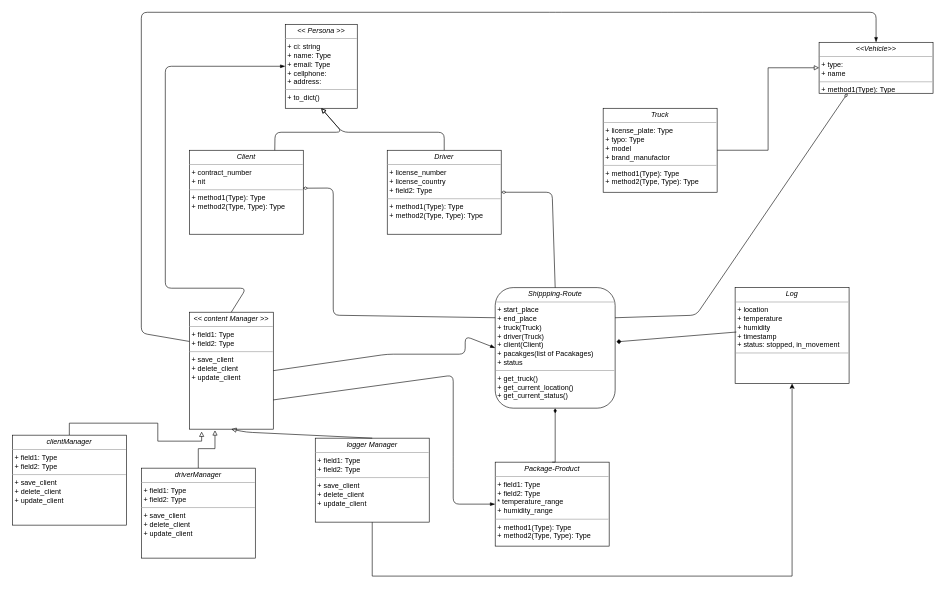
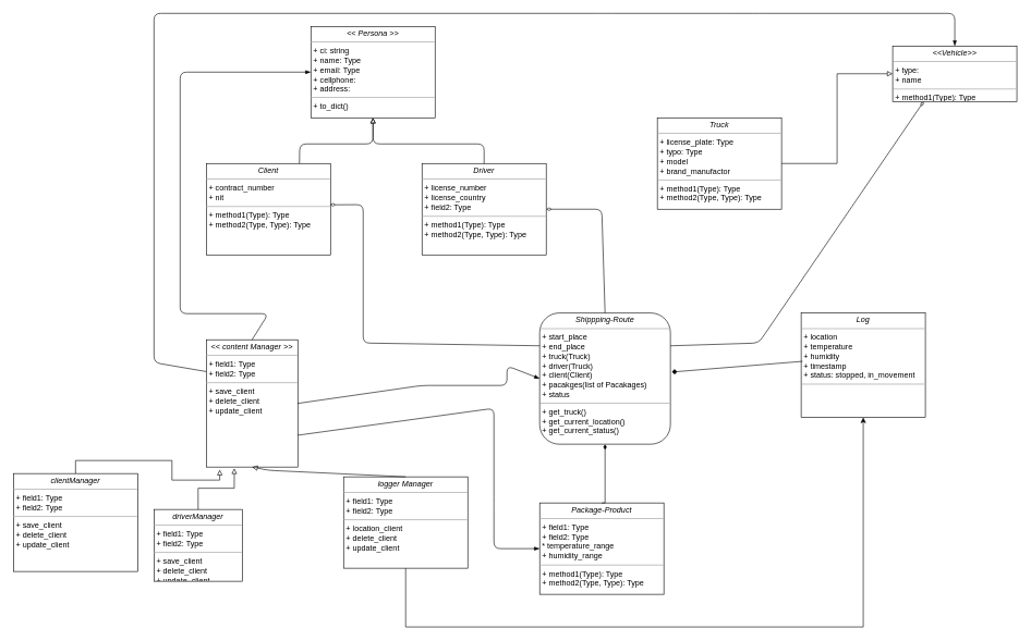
  <mxCell id="0" />
  <mxCell id="1" parent="0" />
  <mxCell id="2" value="&lt;p style=&quot;margin: 0px ; margin-top: 4px ; text-align: center&quot;&gt;&lt;i&gt;Log&lt;/i&gt;&lt;/p&gt;&lt;hr size=&quot;1&quot;&gt;&lt;p style=&quot;margin: 0px ; margin-left: 4px&quot;&gt;+ location&lt;br&gt;+ temperature&lt;/p&gt;&lt;p style=&quot;margin: 0px ; margin-left: 4px&quot;&gt;+ humidity&lt;/p&gt;&lt;p style=&quot;margin: 0px ; margin-left: 4px&quot;&gt;+ timestamp&lt;/p&gt;&lt;p style=&quot;margin: 0px ; margin-left: 4px&quot;&gt;+ status: stopped, in_movement&lt;/p&gt;&lt;hr size=&quot;1&quot;&gt;&lt;p style=&quot;margin: 0px ; margin-left: 4px&quot;&gt;&lt;br&gt;&lt;/p&gt;" style="verticalAlign=top;align=left;overflow=fill;fontSize=12;fontFamily=Helvetica;html=1;rounded=0;shadow=0;comic=0;labelBackgroundColor=none;strokeWidth=1" parent="1" vertex="1"><mxGeometry x="1225" y="479" width="190" height="160" as="geometry" /></mxCell>
  <mxCell id="3" value="&lt;p style=&quot;margin: 0px ; margin-top: 4px ; text-align: center&quot;&gt;&lt;i&gt;&amp;lt;&amp;lt; content Manager &amp;gt;&amp;gt;&lt;/i&gt;&lt;/p&gt;&lt;hr size=&quot;1&quot;&gt;&lt;p style=&quot;margin: 0px ; margin-left: 4px&quot;&gt;+ field1: Type&lt;br&gt;+ field2: Type&lt;/p&gt;&lt;hr size=&quot;1&quot;&gt;&lt;p style=&quot;margin: 0px ; margin-left: 4px&quot;&gt;+ save_client&lt;br&gt;+ delete_client&lt;/p&gt;&lt;p style=&quot;margin: 0px ; margin-left: 4px&quot;&gt;+ update_client&lt;/p&gt;" style="verticalAlign=top;align=left;overflow=fill;fontSize=12;fontFamily=Helvetica;html=1;rounded=0;shadow=0;comic=0;labelBackgroundColor=none;strokeWidth=1" parent="1" vertex="1"><mxGeometry x="315" y="520" width="140" height="195" as="geometry" /></mxCell>
  <mxCell id="4" value="&lt;p style=&quot;margin: 0px ; margin-top: 4px ; text-align: center&quot;&gt;&lt;i&gt;Driver&lt;/i&gt;&lt;/p&gt;&lt;hr size=&quot;1&quot;&gt;&lt;p style=&quot;margin: 0px ; margin-left: 4px&quot;&gt;+ license_number&lt;/p&gt;&lt;p style=&quot;margin: 0px ; margin-left: 4px&quot;&gt;+ license_country&lt;br&gt;+ field2: Type&lt;/p&gt;&lt;hr size=&quot;1&quot;&gt;&lt;p style=&quot;margin: 0px ; margin-left: 4px&quot;&gt;+ method1(Type): Type&lt;br&gt;+ method2(Type, Type): Type&lt;/p&gt;" style="verticalAlign=top;align=left;overflow=fill;fontSize=12;fontFamily=Helvetica;html=1;rounded=0;shadow=0;comic=0;labelBackgroundColor=none;strokeWidth=1" parent="1" vertex="1"><mxGeometry x="645" y="250" width="190" height="140" as="geometry" /></mxCell>
  <mxCell id="5" value="&lt;p style=&quot;margin: 0px ; margin-top: 4px ; text-align: center&quot;&gt;&lt;i&gt;Client&lt;/i&gt;&lt;/p&gt;&lt;hr size=&quot;1&quot;&gt;&lt;p style=&quot;margin: 0px ; margin-left: 4px&quot;&gt;&lt;span&gt;+ contract_number&lt;/span&gt;&lt;br&gt;&lt;/p&gt;&lt;p style=&quot;margin: 0px ; margin-left: 4px&quot;&gt;+ nit&lt;/p&gt;&lt;hr size=&quot;1&quot;&gt;&lt;p style=&quot;margin: 0px ; margin-left: 4px&quot;&gt;+ method1(Type): Type&lt;br&gt;+ method2(Type, Type): Type&lt;/p&gt;" style="verticalAlign=top;align=left;overflow=fill;fontSize=12;fontFamily=Helvetica;html=1;rounded=0;shadow=0;comic=0;labelBackgroundColor=none;strokeWidth=1" parent="1" vertex="1"><mxGeometry x="315" y="250" width="190" height="140" as="geometry" /></mxCell>
  <mxCell id="6" value="&lt;p style=&quot;margin: 0px ; margin-top: 4px ; text-align: center&quot;&gt;&lt;i&gt;Truck&lt;/i&gt;&lt;/p&gt;&lt;hr size=&quot;1&quot;&gt;&lt;p style=&quot;margin: 0px 0px 0px 4px&quot;&gt;+ license_plate: Type&lt;br&gt;+ typo: Type&lt;/p&gt;&lt;p style=&quot;margin: 0px 0px 0px 4px&quot;&gt;+ model&lt;/p&gt;&lt;p style=&quot;margin: 0px 0px 0px 4px&quot;&gt;+ brand_manufactor&lt;/p&gt;&lt;hr size=&quot;1&quot;&gt;&lt;p style=&quot;margin: 0px ; margin-left: 4px&quot;&gt;+ method1(Type): Type&lt;br&gt;+ method2(Type, Type): Type&lt;/p&gt;" style="verticalAlign=top;align=left;overflow=fill;fontSize=12;fontFamily=Helvetica;html=1;rounded=0;shadow=0;comic=0;labelBackgroundColor=none;strokeWidth=1" parent="1" vertex="1"><mxGeometry x="1005" y="180" width="190" height="140" as="geometry" /></mxCell>
  <mxCell id="7" value="&lt;p style=&quot;margin: 0px ; margin-top: 4px ; text-align: center&quot;&gt;&lt;i&gt;Package-Product&lt;/i&gt;&lt;/p&gt;&lt;hr size=&quot;1&quot;&gt;&lt;p style=&quot;margin: 0px ; margin-left: 4px&quot;&gt;+ field1: Type&lt;br&gt;+ field2: Type&lt;/p&gt;&lt;p style=&quot;margin: 0px 0px 0px 4px&quot;&gt;* temperature_range&lt;/p&gt;&lt;p style=&quot;margin: 0px 0px 0px 4px&quot;&gt;+ humidity_range&lt;/p&gt;&lt;hr size=&quot;1&quot;&gt;&lt;p style=&quot;margin: 0px ; margin-left: 4px&quot;&gt;+ method1(Type): Type&lt;br&gt;+ method2(Type, Type): Type&lt;/p&gt;" style="verticalAlign=top;align=left;overflow=fill;fontSize=12;fontFamily=Helvetica;html=1;rounded=0;shadow=0;comic=0;labelBackgroundColor=none;strokeWidth=1" parent="1" vertex="1"><mxGeometry x="825" y="770" width="190" height="140" as="geometry" /></mxCell>
  <mxCell id="8" style="edgeStyle=orthogonalEdgeStyle;rounded=0;orthogonalLoop=1;jettySize=auto;html=1;startArrow=diamondThin;startFill=1;endArrow=none;endFill=0;exitX=0.5;exitY=1;exitDx=0;exitDy=0;" parent="1" source="9" edge="1"><mxGeometry relative="1" as="geometry"><Array as="points"><mxPoint x="920" y="770" /></Array><mxPoint x="920" y="770" as="targetPoint" /></mxGeometry></mxCell>
  <mxCell id="9" value="&lt;p style=&quot;margin: 0px ; margin-top: 4px ; text-align: center&quot;&gt;&lt;i&gt;Shippping-Route&lt;/i&gt;&lt;/p&gt;&lt;hr size=&quot;1&quot;&gt;&lt;p style=&quot;margin: 0px ; margin-left: 4px&quot;&gt;+ start_place&lt;br&gt;+ end_place&lt;/p&gt;&lt;p style=&quot;margin: 0px ; margin-left: 4px&quot;&gt;+ truck(Truck)&lt;/p&gt;&lt;p style=&quot;margin: 0px ; margin-left: 4px&quot;&gt;+ driver(Truck)&lt;/p&gt;&lt;p style=&quot;margin: 0px ; margin-left: 4px&quot;&gt;+ client(Client)&lt;/p&gt;&lt;p style=&quot;margin: 0px ; margin-left: 4px&quot;&gt;+ pacakges(list of Pacakages)&lt;/p&gt;&lt;p style=&quot;margin: 0px ; margin-left: 4px&quot;&gt;+ status&lt;/p&gt;&lt;hr size=&quot;1&quot;&gt;&lt;p style=&quot;margin: 0px ; margin-left: 4px&quot;&gt;+ get_truck()&lt;/p&gt;&lt;p style=&quot;margin: 0px ; margin-left: 4px&quot;&gt;+ get_current_location()&lt;/p&gt;&lt;p style=&quot;margin: 0px ; margin-left: 4px&quot;&gt;+ get_current_status()&lt;/p&gt;" style="verticalAlign=top;align=left;overflow=fill;fontSize=12;fontFamily=Helvetica;html=1;shadow=0;comic=0;labelBackgroundColor=none;strokeWidth=1;rounded=1;" parent="1" vertex="1"><mxGeometry x="825" y="479" width="200" height="201" as="geometry" /></mxCell>
  <mxCell id="10" style="edgeStyle=orthogonalEdgeStyle;rounded=0;orthogonalLoop=1;jettySize=auto;html=1;exitX=0.5;exitY=1;exitDx=0;exitDy=0;" parent="1" source="11" target="2" edge="1"><mxGeometry relative="1" as="geometry"><Array as="points"><mxPoint x="620" y="960" /><mxPoint x="1320" y="960" /></Array></mxGeometry></mxCell>
- <mxCell id="11" value="&lt;p style=&quot;margin: 0px ; margin-top: 4px ; text-align: center&quot;&gt;&lt;i&gt;logger Manager&lt;/i&gt;&lt;/p&gt;&lt;hr size=&quot;1&quot;&gt;&lt;p style=&quot;margin: 0px ; margin-left: 4px&quot;&gt;+ field1: Type&lt;br&gt;+ field2: Type&lt;/p&gt;&lt;hr size=&quot;1&quot;&gt;&lt;p style=&quot;margin: 0px ; margin-left: 4px&quot;&gt;+ save_client&lt;br&gt;+ delete_client&lt;/p&gt;&lt;p style=&quot;margin: 0px ; margin-left: 4px&quot;&gt;+ update_client&lt;/p&gt;" style="verticalAlign=top;align=left;overflow=fill;fontSize=12;fontFamily=Helvetica;html=1;rounded=0;shadow=0;comic=0;labelBackgroundColor=none;strokeWidth=1" parent="1" vertex="1"><mxGeometry x="525" y="730" width="190" height="140" as="geometry" /></mxCell>
+ <mxCell id="11" value="&lt;p style=&quot;margin: 0px ; margin-top: 4px ; text-align: center&quot;&gt;&lt;i&gt;logger Manager&lt;/i&gt;&lt;/p&gt;&lt;hr size=&quot;1&quot;&gt;&lt;p style=&quot;margin: 0px ; margin-left: 4px&quot;&gt;+ field1: Type&lt;br&gt;+ field2: Type&lt;/p&gt;&lt;hr size=&quot;1&quot;&gt;&lt;p style=&quot;margin: 0px ; margin-left: 4px&quot;&gt;+ location_client&lt;br&gt;+ delete_client&lt;/p&gt;&lt;p style=&quot;margin: 0px ; margin-left: 4px&quot;&gt;+ update_client&lt;/p&gt;" style="verticalAlign=top;align=left;overflow=fill;fontSize=12;fontFamily=Helvetica;html=1;rounded=0;shadow=0;comic=0;labelBackgroundColor=none;strokeWidth=1" parent="1" vertex="1"><mxGeometry x="525" y="730" width="190" height="140" as="geometry" /></mxCell>
  <mxCell id="12" value="" style="endArrow=block;html=1;entryX=0.5;entryY=1;entryDx=0;entryDy=0;endFill=0;exitX=0.5;exitY=0;exitDx=0;exitDy=0;" parent="1" source="11" target="3" edge="1"><mxGeometry width="50" height="50" relative="1" as="geometry"><mxPoint x="375" y="740" as="sourcePoint" /><mxPoint x="555" y="750" as="targetPoint" /><Array as="points"><mxPoint x="410" y="720" /></Array></mxGeometry></mxCell>
- <mxCell id="13" value="&lt;p style=&quot;margin: 0px ; margin-top: 4px ; text-align: center&quot;&gt;&lt;i&gt;&amp;lt;&amp;lt; Persona &amp;gt;&amp;gt;&lt;/i&gt;&lt;/p&gt;&lt;hr size=&quot;1&quot;&gt;&lt;p style=&quot;margin: 0px ; margin-left: 4px&quot;&gt;+ ci: string&lt;/p&gt;&lt;p style=&quot;margin: 0px ; margin-left: 4px&quot;&gt;+ name: Type&lt;br&gt;+ email: Type&lt;/p&gt;&lt;p style=&quot;margin: 0px ; margin-left: 4px&quot;&gt;+ cellphone:&lt;/p&gt;&lt;p style=&quot;margin: 0px ; margin-left: 4px&quot;&gt;+ address:&lt;/p&gt;&lt;hr size=&quot;1&quot;&gt;&lt;p style=&quot;margin: 0px ; margin-left: 4px&quot;&gt;+ to_dict()&lt;/p&gt;" style="verticalAlign=top;align=left;overflow=fill;fontSize=12;fontFamily=Helvetica;html=1;rounded=0;shadow=0;comic=0;labelBackgroundColor=none;strokeWidth=1" parent="1" vertex="1"><mxGeometry x="475" y="40" width="120" height="140" as="geometry" /></mxCell>
+ <mxCell id="13" value="&lt;p style=&quot;margin: 0px ; margin-top: 4px ; text-align: center&quot;&gt;&lt;i&gt;&amp;lt;&amp;lt; Persona &amp;gt;&amp;gt;&lt;/i&gt;&lt;/p&gt;&lt;hr size=&quot;1&quot;&gt;&lt;p style=&quot;margin: 0px ; margin-left: 4px&quot;&gt;+ ci: string&lt;/p&gt;&lt;p style=&quot;margin: 0px ; margin-left: 4px&quot;&gt;+ name: Type&lt;br&gt;+ email: Type&lt;/p&gt;&lt;p style=&quot;margin: 0px ; margin-left: 4px&quot;&gt;+ cellphone:&lt;/p&gt;&lt;p style=&quot;margin: 0px ; margin-left: 4px&quot;&gt;+ address:&lt;/p&gt;&lt;hr size=&quot;1&quot;&gt;&lt;p style=&quot;margin: 0px ; margin-left: 4px&quot;&gt;+ to_dict()&lt;/p&gt;" style="verticalAlign=top;align=left;overflow=fill;fontSize=12;fontFamily=Helvetica;html=1;rounded=0;shadow=0;comic=0;labelBackgroundColor=none;strokeWidth=1" parent="1" vertex="1"><mxGeometry x="475" y="40" width="190" height="140" as="geometry" /></mxCell>
  <mxCell id="14" value="" style="endArrow=block;html=1;entryX=0.5;entryY=1;entryDx=0;entryDy=0;exitX=0.75;exitY=0;exitDx=0;exitDy=0;endFill=0;" parent="1" source="5" target="13" edge="1"><mxGeometry width="50" height="50" relative="1" as="geometry"><mxPoint x="625" y="510" as="sourcePoint" /><mxPoint x="675" y="460" as="targetPoint" /><Array as="points"><mxPoint x="458" y="220" /><mxPoint x="570" y="220" /></Array></mxGeometry></mxCell>
  <mxCell id="15" value="" style="endArrow=block;html=1;endFill=0;entryX=0.5;entryY=1;entryDx=0;entryDy=0;exitX=0.5;exitY=0;exitDx=0;exitDy=0;" parent="1" source="4" target="13" edge="1"><mxGeometry width="50" height="50" relative="1" as="geometry"><mxPoint x="701" y="220" as="sourcePoint" /><mxPoint x="525" y="221" as="targetPoint" /><Array as="points"><mxPoint x="740" y="220" /><mxPoint x="570" y="220" /></Array></mxGeometry></mxCell>
  <mxCell id="16" value="" style="endArrow=diamondThin;html=1;entryX=0.996;entryY=0.452;entryDx=0;entryDy=0;entryPerimeter=0;exitX=0;exitY=0.25;exitDx=0;exitDy=0;startArrow=none;startFill=0;endFill=0;" parent="1" source="9" target="5" edge="1"><mxGeometry width="50" height="50" relative="1" as="geometry"><mxPoint x="735" y="590" as="sourcePoint" /><mxPoint x="785" y="540" as="targetPoint" /><Array as="points"><mxPoint x="555" y="525" /><mxPoint x="555" y="313" /></Array></mxGeometry></mxCell>
  <mxCell id="17" value="" style="endArrow=none;html=1;exitX=1;exitY=0.5;exitDx=0;exitDy=0;entryX=0.5;entryY=0;entryDx=0;entryDy=0;endFill=0;startArrow=diamondThin;startFill=0;" parent="1" source="4" target="9" edge="1"><mxGeometry width="50" height="50" relative="1" as="geometry"><mxPoint x="705" y="520" as="sourcePoint" /><mxPoint x="1082" y="288" as="targetPoint" /><Array as="points"><mxPoint x="920" y="320" /></Array></mxGeometry></mxCell>
  <mxCell id="18" value="" style="endArrow=diamondThin;html=1;exitX=1;exitY=0.25;exitDx=0;exitDy=0;entryX=0.25;entryY=1;entryDx=0;entryDy=0;endFill=0;startArrow=none;startFill=0;" parent="1" source="9" target="25" edge="1"><mxGeometry width="50" height="50" relative="1" as="geometry"><mxPoint x="895" y="290" as="sourcePoint" /><mxPoint x="1111" y="300" as="targetPoint" /><Array as="points"><mxPoint x="1160" y="525" /></Array></mxGeometry></mxCell>
  <mxCell id="19" value="" style="endArrow=none;html=1;exitX=1.011;exitY=0.45;exitDx=0;exitDy=0;exitPerimeter=0;entryX=0.011;entryY=0.463;entryDx=0;entryDy=0;entryPerimeter=0;startArrow=diamond;startFill=1;" parent="1" source="9" target="2" edge="1"><mxGeometry width="50" height="50" relative="1" as="geometry"><mxPoint x="875" y="620" as="sourcePoint" /><mxPoint x="1255" y="460" as="targetPoint" /><Array as="points" /></mxGeometry></mxCell>
  <mxCell id="20" value="" style="endArrow=blockThin;html=1;exitX=0.5;exitY=0;exitDx=0;exitDy=0;entryX=0;entryY=0.5;entryDx=0;entryDy=0;endFill=1;" parent="1" source="3" target="13" edge="1"><mxGeometry width="50" height="50" relative="1" as="geometry"><mxPoint x="420" y="530" as="sourcePoint" /><mxPoint x="420" y="403" as="targetPoint" /><Array as="points"><mxPoint x="410" y="480" /><mxPoint x="275" y="480" /><mxPoint x="275" y="110" /></Array></mxGeometry></mxCell>
  <mxCell id="21" value="" style="endArrow=blockThin;html=1;exitX=0;exitY=0.25;exitDx=0;exitDy=0;entryX=0.5;entryY=0;entryDx=0;entryDy=0;endFill=1;" parent="1" source="3" target="25" edge="1"><mxGeometry width="50" height="50" relative="1" as="geometry"><mxPoint x="515" y="565" as="sourcePoint" /><mxPoint x="750" y="400" as="targetPoint" /><Array as="points"><mxPoint x="235" y="555" /><mxPoint x="235" y="20" /><mxPoint x="925" y="20" /><mxPoint x="1113" y="20" /><mxPoint x="1160" y="20" /><mxPoint x="1460" y="20" /></Array></mxGeometry></mxCell>
  <mxCell id="22" value="" style="endArrow=blockThin;html=1;exitX=1;exitY=0.5;exitDx=0;exitDy=0;entryX=0;entryY=0.5;entryDx=0;entryDy=0;endFill=1;" parent="1" source="3" target="9" edge="1"><mxGeometry width="50" height="50" relative="1" as="geometry"><mxPoint x="515" y="565" as="sourcePoint" /><mxPoint x="1335" y="760" as="targetPoint" /><Array as="points"><mxPoint x="645" y="590" /><mxPoint x="775" y="590" /><mxPoint x="775" y="560" /></Array></mxGeometry></mxCell>
  <mxCell id="23" value="" style="endArrow=blockThin;html=1;entryX=0;entryY=0.5;entryDx=0;entryDy=0;exitX=1;exitY=0.75;exitDx=0;exitDy=0;endFill=1;" parent="1" source="3" target="7" edge="1"><mxGeometry width="50" height="50" relative="1" as="geometry"><mxPoint x="575" y="680" as="sourcePoint" /><mxPoint x="825" y="730" as="targetPoint" /><Array as="points"><mxPoint x="755" y="625" /><mxPoint x="755" y="770" /><mxPoint x="755" y="840" /></Array></mxGeometry></mxCell>
  <mxCell id="24" style="edgeStyle=orthogonalEdgeStyle;rounded=0;orthogonalLoop=1;jettySize=auto;html=1;entryX=1;entryY=0.5;entryDx=0;entryDy=0;startArrow=block;startFill=0;endArrow=none;endFill=0;" parent="1" source="25" target="6" edge="1"><mxGeometry relative="1" as="geometry" /></mxCell>
  <mxCell id="25" value="&lt;p style=&quot;margin: 0px ; margin-top: 4px ; text-align: center&quot;&gt;&lt;i&gt;&amp;lt;&amp;lt;Vehicle&amp;gt;&amp;gt;&lt;/i&gt;&lt;/p&gt;&lt;hr size=&quot;1&quot;&gt;&lt;p style=&quot;margin: 0px ; margin-left: 4px&quot;&gt;+ type:&lt;br&gt;+ name&lt;/p&gt;&lt;hr size=&quot;1&quot;&gt;&lt;p style=&quot;margin: 0px ; margin-left: 4px&quot;&gt;+ method1(Type): Type&lt;br&gt;+ method2(Type, Type): Type&lt;/p&gt;" style="verticalAlign=top;align=left;overflow=fill;fontSize=12;fontFamily=Helvetica;html=1;rounded=0;shadow=0;comic=0;labelBackgroundColor=none;strokeWidth=1" parent="1" vertex="1"><mxGeometry x="1365" y="70" width="190" height="85" as="geometry" /></mxCell>
  <mxCell id="26" style="edgeStyle=orthogonalEdgeStyle;rounded=0;orthogonalLoop=1;jettySize=auto;html=1;exitX=0.5;exitY=0;exitDx=0;exitDy=0;entryX=0.147;entryY=1.021;entryDx=0;entryDy=0;entryPerimeter=0;startArrow=none;startFill=0;endArrow=block;endFill=0;" parent="1" source="27" target="3" edge="1"><mxGeometry relative="1" as="geometry" /></mxCell>
  <mxCell id="27" value="&lt;p style=&quot;margin: 0px ; margin-top: 4px ; text-align: center&quot;&gt;&lt;i&gt;clientManager&lt;/i&gt;&lt;/p&gt;&lt;hr size=&quot;1&quot;&gt;&lt;p style=&quot;margin: 0px ; margin-left: 4px&quot;&gt;+ field1: Type&lt;br&gt;+ field2: Type&lt;/p&gt;&lt;hr size=&quot;1&quot;&gt;&lt;p style=&quot;margin: 0px ; margin-left: 4px&quot;&gt;+ save_client&lt;br&gt;+ delete_client&lt;/p&gt;&lt;p style=&quot;margin: 0px ; margin-left: 4px&quot;&gt;+ update_client&lt;/p&gt;" style="verticalAlign=top;align=left;overflow=fill;fontSize=12;fontFamily=Helvetica;html=1;rounded=0;shadow=0;comic=0;labelBackgroundColor=none;strokeWidth=1" parent="1" vertex="1"><mxGeometry x="20" y="725" width="190" height="150" as="geometry" /></mxCell>
  <mxCell id="28" style="edgeStyle=orthogonalEdgeStyle;rounded=0;orthogonalLoop=1;jettySize=auto;html=1;exitX=0.5;exitY=0;exitDx=0;exitDy=0;entryX=0.306;entryY=1.01;entryDx=0;entryDy=0;entryPerimeter=0;startArrow=none;startFill=0;endArrow=block;endFill=0;" parent="1" source="29" target="3" edge="1"><mxGeometry relative="1" as="geometry" /></mxCell>
- <mxCell id="29" value="&lt;p style=&quot;margin: 0px ; margin-top: 4px ; text-align: center&quot;&gt;&lt;i&gt;driverManager&lt;/i&gt;&lt;/p&gt;&lt;hr size=&quot;1&quot;&gt;&lt;p style=&quot;margin: 0px ; margin-left: 4px&quot;&gt;+ field1: Type&lt;br&gt;+ field2: Type&lt;/p&gt;&lt;hr size=&quot;1&quot;&gt;&lt;p style=&quot;margin: 0px ; margin-left: 4px&quot;&gt;+ save_client&lt;br&gt;+ delete_client&lt;/p&gt;&lt;p style=&quot;margin: 0px ; margin-left: 4px&quot;&gt;+ update_client&lt;/p&gt;" style="verticalAlign=top;align=left;overflow=fill;fontSize=12;fontFamily=Helvetica;html=1;rounded=0;shadow=0;comic=0;labelBackgroundColor=none;strokeWidth=1" parent="1" vertex="1"><mxGeometry x="235" y="780" width="190" height="150" as="geometry" /></mxCell>
+ <mxCell id="29" value="&lt;p style=&quot;margin: 0px ; margin-top: 4px ; text-align: center&quot;&gt;&lt;i&gt;driverManager&lt;/i&gt;&lt;/p&gt;&lt;hr size=&quot;1&quot;&gt;&lt;p style=&quot;margin: 0px ; margin-left: 4px&quot;&gt;+ field1: Type&lt;br&gt;+ field2: Type&lt;/p&gt;&lt;hr size=&quot;1&quot;&gt;&lt;p style=&quot;margin: 0px ; margin-left: 4px&quot;&gt;+ save_client&lt;br&gt;+ delete_client&lt;/p&gt;&lt;p style=&quot;margin: 0px ; margin-left: 4px&quot;&gt;+ update_client&lt;/p&gt;" style="verticalAlign=top;align=left;overflow=fill;fontSize=12;fontFamily=Helvetica;html=1;rounded=0;shadow=0;comic=0;labelBackgroundColor=none;strokeWidth=1" parent="1" vertex="1"><mxGeometry x="235" y="780" width="135" height="110" as="geometry" /></mxCell>
